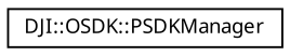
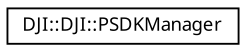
  digraph {
    rankdir=LR
    fontname="Noto Sans"
-   n1 [color=black fillcolor=white fontname="Noto Sans" fontsize=10 height=0.2 label="DJI::OSDK::PSDKManager" shape=record style=filled width=0.4]
+   n1 [color=black fillcolor=white fontname="Noto Sans" fontsize=10 height=0.2 label="DJI::DJI::PSDKManager" shape=record style=filled width=0.4]
  }
